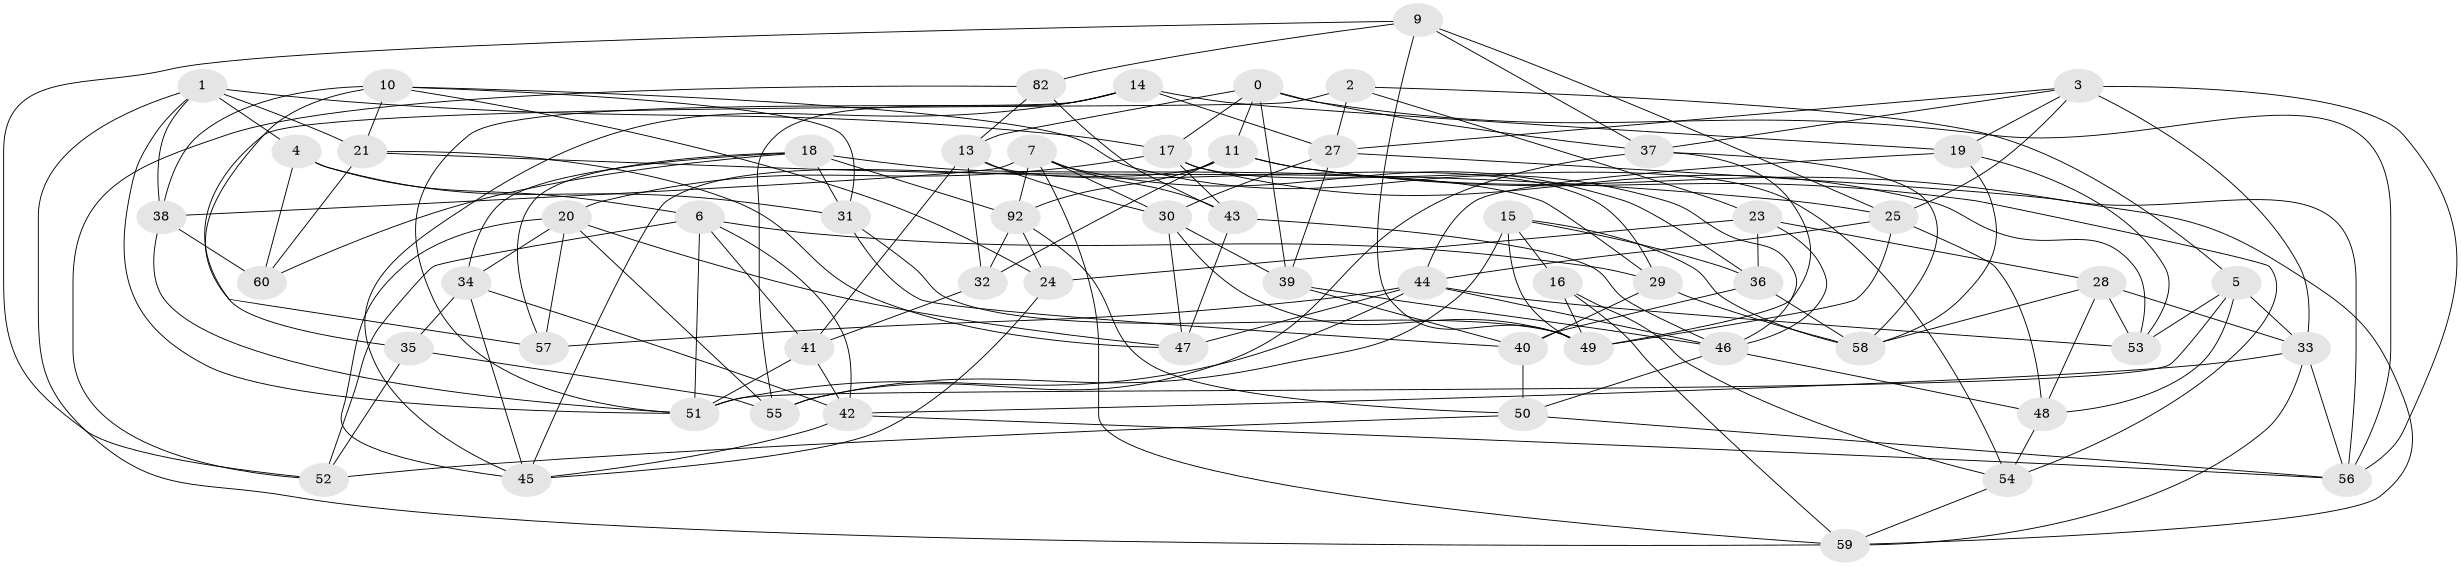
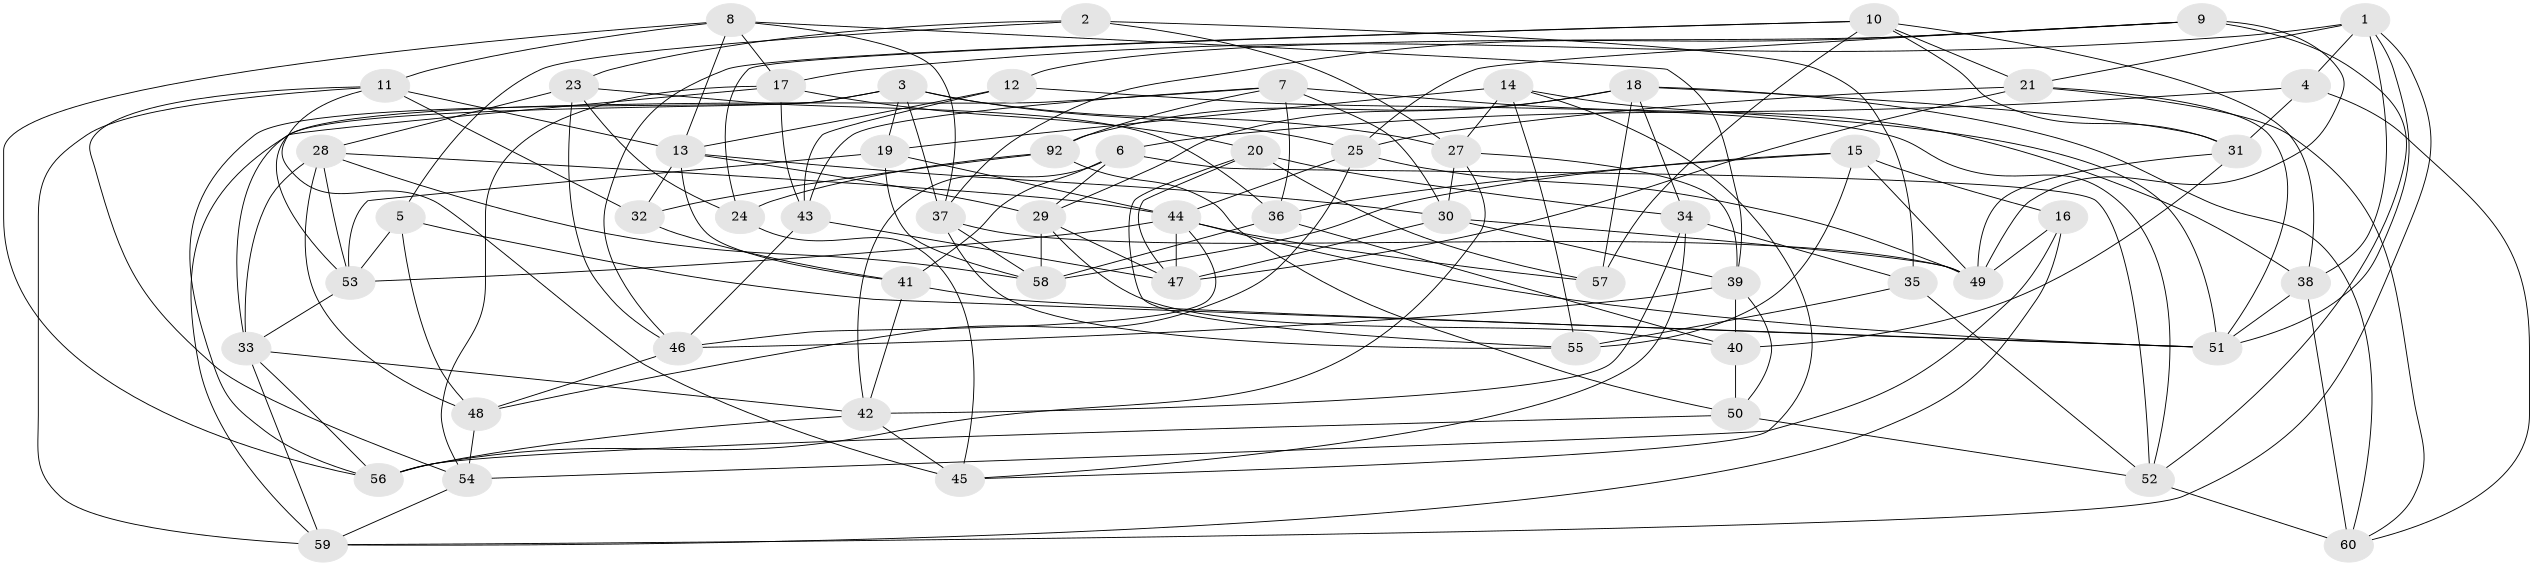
  graph {
    node [color=gray90 style=filled]
    edge [weight=1.0]
    1
    4
    17
    21
    38
    51
    59
    6
    31
    60
    53
    43
    54
    20
    25
    47
    2
    5
    23
    27
    35
    33
    48
    36
    24
    46
    28
    56
    30
    39
    52
    55
    3
    19
    37
    58
    44
    49
    42
    29
    41
    40
    45
    7
    n45 [label=92]
    32
    50
-   8 [label=0]
+   8
    11
    13
    9
-   12 [label=82]
+   12
    10
    57
    14
    15
    16
    34
    18
    1 -- 4
    1 -- 17
    1 -- 21
    1 -- 38
    1 -- 51
    1 -- 59
    4 -- 6
    4 -- 31
    4 -- 60
    17 -- 53
    17 -- 43
    17 -- 54
    17 -- 20
    21 -- 60
    21 -- 25
    21 -- 47 [weight=2.0]
    38 -- 51
    38 -- 60 [weight=2.0]
-   6 -- 51
+   21 -- 51
    6 -- 52
    6 -- 42
    6 -- 29
    6 -- 41
    31 -- 49
    31 -- 40
    43 -- 47 [weight=2.0]
    43 -- 46
    54 -- 59
    20 -- 47
    20 -- 55
-   20 -- 45
    20 -- 57
    20 -- 34
    25 -- 48
    25 -- 44
    25 -- 49
    2 -- 5
    2 -- 23 [weight=2.0]
    2 -- 27
    2 -- 35 [weight=2.0]
    5 -- 51
    5 -- 53 [weight=2.0]
-   5 -- 33
+   53 -- 33
    5 -- 48
    23 -- 36
    23 -- 24
    23 -- 46
    23 -- 28
    27 -- 56
    27 -- 30
    27 -- 39
    35 -- 52
    35 -- 55
    33 -- 59
    33 -- 56
    33 -- 42
    48 -- 54 [weight=2.0]
    36 -- 58
    36 -- 40 [weight=2.0]
    24 -- 45
    46 -- 48
    28 -- 53
    28 -- 33
    28 -- 48
    28 -- 58
+   28 -- 44
    30 -- 47
    30 -- 39
    30 -- 49
    39 -- 46
    39 -- 40
-   46 -- 50
+   39 -- 50
+   52 -- 60
    3 -- 25
    3 -- 27
    3 -- 33
    3 -- 56
    3 -- 19
    3 -- 37
    19 -- 53
    19 -- 58
    19 -- 44
    37 -- 55
    37 -- 58
    37 -- 49
    44 -- 51
    44 -- 53
    44 -- 47
    44 -- 46
    44 -- 57
    42 -- 56
    42 -- 45
+   29 -- 47
    29 -- 58
    29 -- 40
    41 -- 51 [weight=2.0]
    41 -- 42
    40 -- 50
    7 -- 38
    7 -- 59
    7 -- 43
    7 -- 36
    7 -- 30
    7 -- n45
    n45 -- 24
    n45 -- 32
    n45 -- 50
    32 -- 41
    50 -- 56
    50 -- 52
    8 -- 17
    8 -- 56
    8 -- 39
    8 -- 37
    8 -- 11
    8 -- 13
    11 -- 59
    11 -- 54
    11 -- 45
-   11 -- n45
+   11 -- 13
    11 -- 32
    13 -- 30
    13 -- 29
    13 -- 41
    13 -- 32
    9 -- 25
    9 -- 52
    9 -- 37
    9 -- 49 [weight=2.0]
    9 -- 12
    12 -- 43
    12 -- 52
    12 -- 13
    10 -- 21
    10 -- 38
    10 -- 31
    10 -- 24
    10 -- 46
    10 -- 57
    14 -- 51
    14 -- 27
    14 -- 55
    14 -- 19 [weight=2.0]
    14 -- 45
    15 -- 36
    15 -- 55 [weight=2.0]
    15 -- 58
    15 -- 49
    15 -- 16
    16 -- 59
    16 -- 54
    16 -- 49
    34 -- 35 [weight=2.0]
    34 -- 42
    34 -- 45
    18 -- 31
    18 -- 60
    18 -- 29
    18 -- n45
    18 -- 57
    18 -- 34
  }
